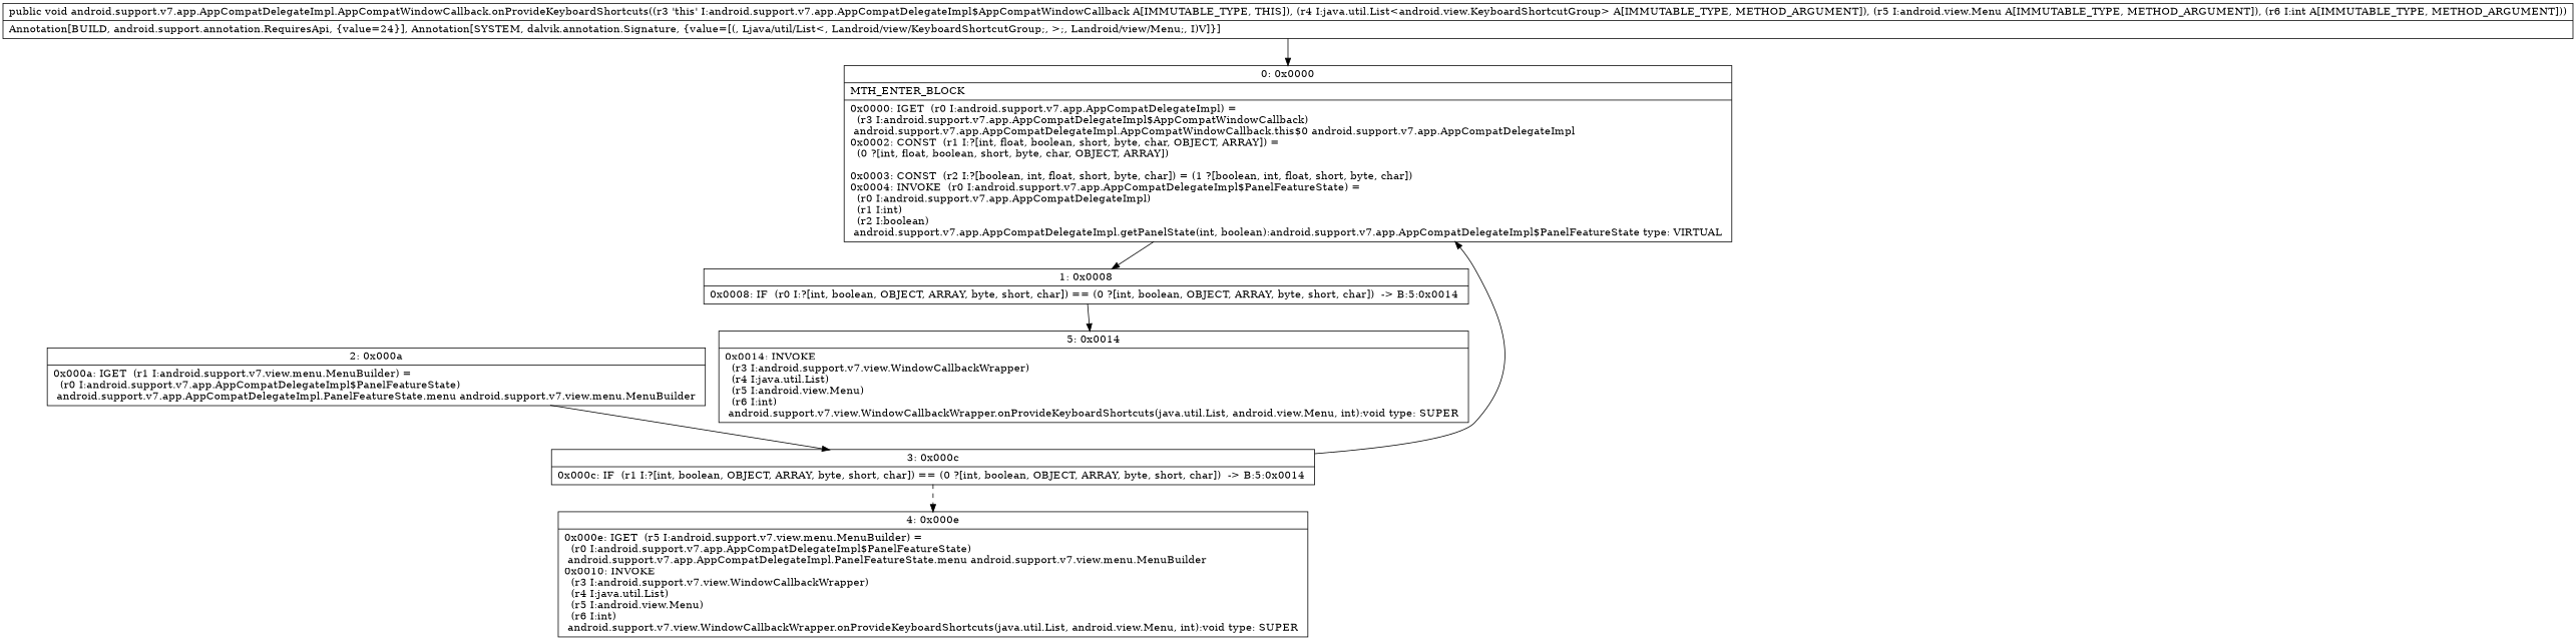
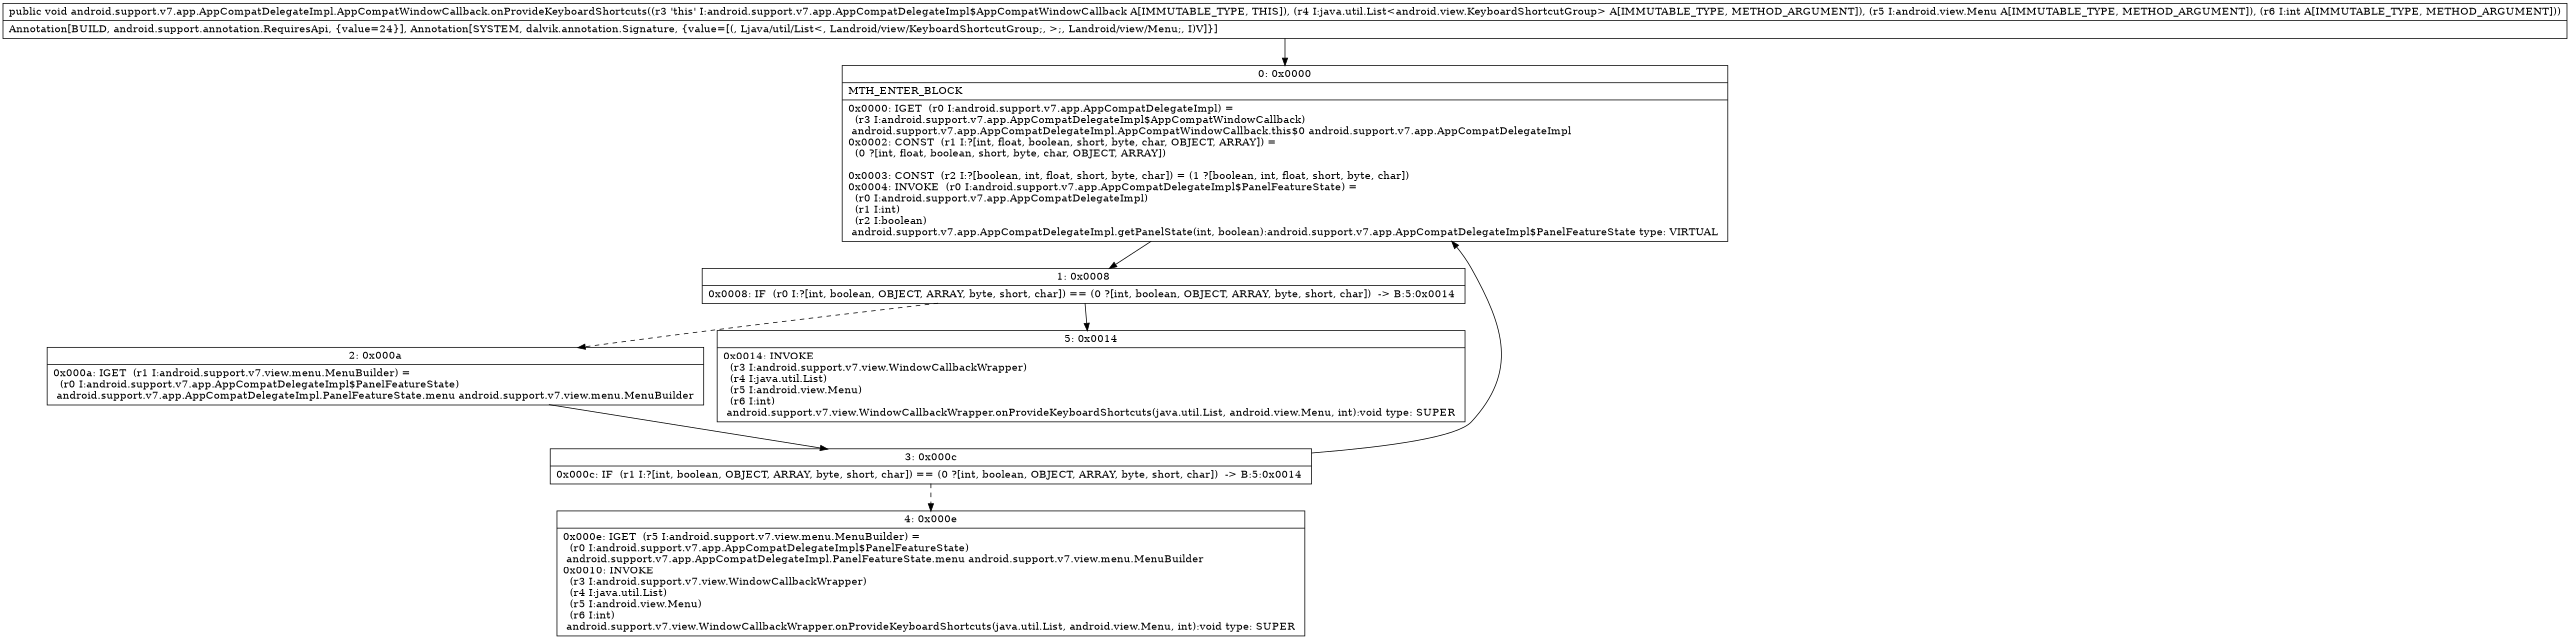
  digraph {
    node [shape=record]
    n1 [label="{0\:\ 0x0000|MTH_ENTER_BLOCK\l|0x0000: IGET  (r0 I:android.support.v7.app.AppCompatDelegateImpl) = \l  (r3 I:android.support.v7.app.AppCompatDelegateImpl$AppCompatWindowCallback)\l android.support.v7.app.AppCompatDelegateImpl.AppCompatWindowCallback.this$0 android.support.v7.app.AppCompatDelegateImpl \l0x0002: CONST  (r1 I:?[int, float, boolean, short, byte, char, OBJECT, ARRAY]) = \l  (0 ?[int, float, boolean, short, byte, char, OBJECT, ARRAY])\l \l0x0003: CONST  (r2 I:?[boolean, int, float, short, byte, char]) = (1 ?[boolean, int, float, short, byte, char]) \l0x0004: INVOKE  (r0 I:android.support.v7.app.AppCompatDelegateImpl$PanelFeatureState) = \l  (r0 I:android.support.v7.app.AppCompatDelegateImpl)\l  (r1 I:int)\l  (r2 I:boolean)\l android.support.v7.app.AppCompatDelegateImpl.getPanelState(int, boolean):android.support.v7.app.AppCompatDelegateImpl$PanelFeatureState type: VIRTUAL \l}"]
    n2 [label="{1\:\ 0x0008|0x0008: IF  (r0 I:?[int, boolean, OBJECT, ARRAY, byte, short, char]) == (0 ?[int, boolean, OBJECT, ARRAY, byte, short, char])  \-\> B:5:0x0014 \l}"]
    n3 [label="{2\:\ 0x000a|0x000a: IGET  (r1 I:android.support.v7.view.menu.MenuBuilder) = \l  (r0 I:android.support.v7.app.AppCompatDelegateImpl$PanelFeatureState)\l android.support.v7.app.AppCompatDelegateImpl.PanelFeatureState.menu android.support.v7.view.menu.MenuBuilder \l}"]
    n4 [label="{5\:\ 0x0014|0x0014: INVOKE  \l  (r3 I:android.support.v7.view.WindowCallbackWrapper)\l  (r4 I:java.util.List)\l  (r5 I:android.view.Menu)\l  (r6 I:int)\l android.support.v7.view.WindowCallbackWrapper.onProvideKeyboardShortcuts(java.util.List, android.view.Menu, int):void type: SUPER \l}"]
    n5 [label="{3\:\ 0x000c|0x000c: IF  (r1 I:?[int, boolean, OBJECT, ARRAY, byte, short, char]) == (0 ?[int, boolean, OBJECT, ARRAY, byte, short, char])  \-\> B:5:0x0014 \l}"]
    n6 [label="{4\:\ 0x000e|0x000e: IGET  (r5 I:android.support.v7.view.menu.MenuBuilder) = \l  (r0 I:android.support.v7.app.AppCompatDelegateImpl$PanelFeatureState)\l android.support.v7.app.AppCompatDelegateImpl.PanelFeatureState.menu android.support.v7.view.menu.MenuBuilder \l0x0010: INVOKE  \l  (r3 I:android.support.v7.view.WindowCallbackWrapper)\l  (r4 I:java.util.List)\l  (r5 I:android.view.Menu)\l  (r6 I:int)\l android.support.v7.view.WindowCallbackWrapper.onProvideKeyboardShortcuts(java.util.List, android.view.Menu, int):void type: SUPER \l}"]
    n7 [label="{public void android.support.v7.app.AppCompatDelegateImpl.AppCompatWindowCallback.onProvideKeyboardShortcuts((r3 'this' I:android.support.v7.app.AppCompatDelegateImpl$AppCompatWindowCallback A[IMMUTABLE_TYPE, THIS]), (r4 I:java.util.List\<android.view.KeyboardShortcutGroup\> A[IMMUTABLE_TYPE, METHOD_ARGUMENT]), (r5 I:android.view.Menu A[IMMUTABLE_TYPE, METHOD_ARGUMENT]), (r6 I:int A[IMMUTABLE_TYPE, METHOD_ARGUMENT]))  | Annotation[BUILD, android.support.annotation.RequiresApi, \{value=24\}], Annotation[SYSTEM, dalvik.annotation.Signature, \{value=[(, Ljava\/util\/List\<, Landroid\/view\/KeyboardShortcutGroup;, \>;, Landroid\/view\/Menu;, I)V]\}]\l}"]
    n1 -> n2
+   n2 -> n3 [style=dashed]
    n2 -> n4
    n3 -> n5
    n5 -> n1
    n5 -> n6 [style=dashed]
    n7 -> n1
  }
